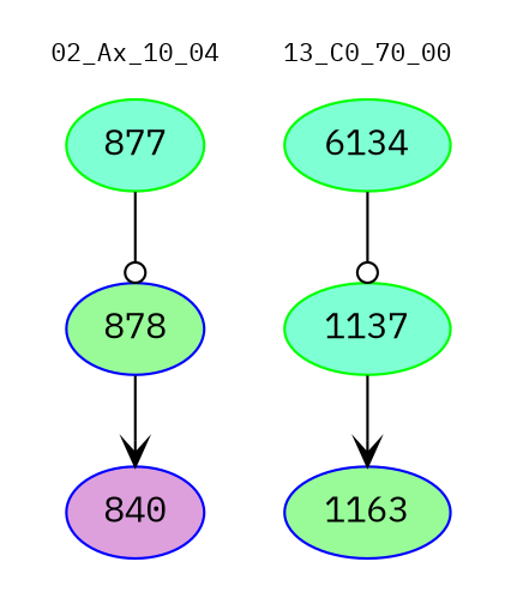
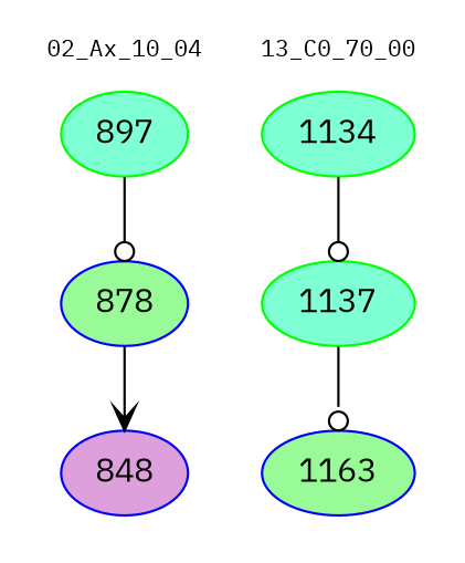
  digraph {
    fontname="IBM Plex Mono"
    node [color=green fillcolor=aquamarine fontname="IBM Plex Mono" style=filled]
    edge [arrowhead=odot color=black fontname="IBM Plex Mono"]
-   n1 [label=877]
+   n1 [label=897]
    n2 [color=blue fillcolor=palegreen label=878]
-   n3 [color=blue fillcolor=plum label=840]
-   n4 [label=6134]
+   n3 [color=blue fillcolor=plum label=848]
+   n4 [label=1134]
    n5 [label=1137]
    n6 [color=blue fillcolor=palegreen label=1163]
    subgraph cluster_1 {
      color=white
      fontsize=10
      label="02_Ax_10_04"
      n1
      n2
      n3
    }
    subgraph cluster_2 {
      color=white
      fontsize=10
      label="13_C0_70_00"
      n4
      n5
      n6
    }
    n1 -> n2
    n2 -> n3 [arrowhead=vee]
    n4 -> n5
-   n5 -> n6 [arrowhead=vee]
+   n5 -> n6
  }
